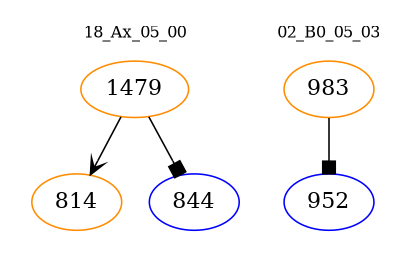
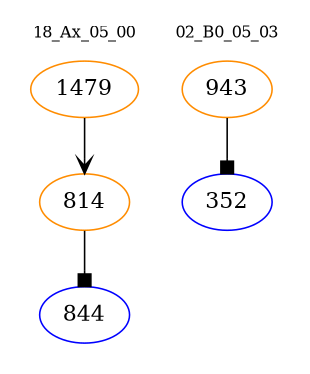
  digraph {
    node [color=darkorange]
    edge [arrowhead=box color=black]
    n1 [label=814]
    n2 [color=blue label=844]
    n3 [label=1479]
-   n4 [label=983]
-   n5 [color=blue label=952]
+   n4 [label=943]
+   n5 [color=blue label=352]
    subgraph cluster_1 {
      color=white
      fontsize=10
      label="18_Ax_05_00"
      n1
      n2
      n3
    }
    subgraph cluster_2 {
      color=white
      fontsize=10
      label="02_B0_05_03"
      n4
      n5
    }
-   n3 -> n2
+   n1 -> n2
    n3 -> n1 [arrowhead=vee]
    n4 -> n5
  }
